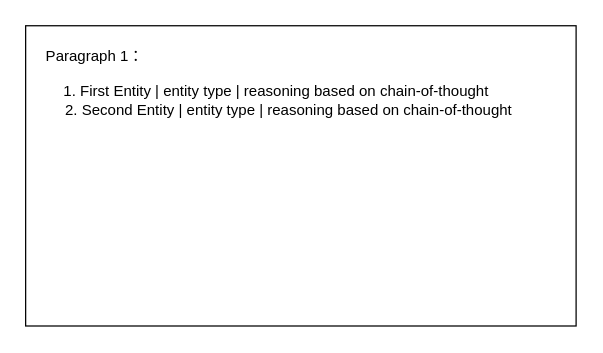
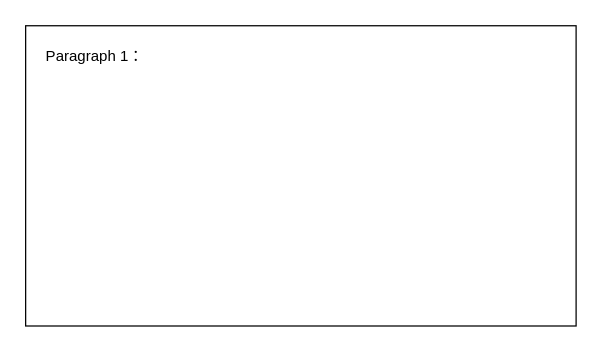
  <mxCell id="0" />
  <mxCell id="1" parent="0" />
  <mxCell id="2" value="" style="rounded=0;whiteSpace=wrap;html=1;" vertex="1" parent="1"><mxGeometry x="20" y="20" width="440" height="240" as="geometry" /></mxCell>
  <mxCell id="3" value="Paragraph 1：" style="text;html=1;align=center;verticalAlign=middle;resizable=0;points=[];autosize=1;strokeColor=none;fillColor=none;" vertex="1" parent="1"><mxGeometry x="25" y="30" width="100" height="30" as="geometry" /></mxCell>
- <mxCell id="4" value="&lt;div&gt;1. First Entity | entity type | reasoning based on chain-of-thought&lt;/div&gt;&lt;div&gt;&amp;nbsp; &amp;nbsp; &amp;nbsp; 2. Second Entity | entity type | reasoning based on chain-of-thought&lt;/div&gt;" style="text;html=1;align=center;verticalAlign=middle;resizable=0;points=[];autosize=1;strokeColor=none;fillColor=none;" vertex="1" parent="1"><mxGeometry x="20" y="60" width="400" height="40" as="geometry" /></mxCell>
